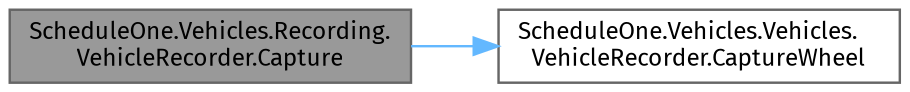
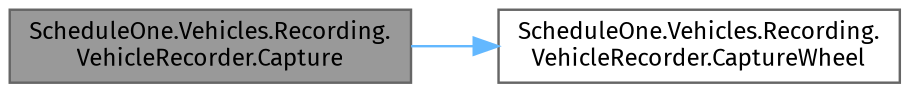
  digraph {
    rankdir=LR
    fontname="Fira Sans"
    node [fontname="Fira Sans" fontsize=10 shape=box style=filled]
    n1 [color=gray40 fillcolor=grey60 fontcolor=black height=0.2 label="ScheduleOne.Vehicles.Recording.\lVehicleRecorder.Capture" width=0.4]
-   n2 [color=grey40 fillcolor=white height=0.2 label="ScheduleOne.Vehicles.Vehicles.\lVehicleRecorder.CaptureWheel" width=0.4]
+   n2 [color=grey40 fillcolor=white height=0.2 label="ScheduleOne.Vehicles.Recording.\lVehicleRecorder.CaptureWheel" width=0.4]
    n1 -> n2 [color=steelblue1 fontname="Fira Sans" fontsize=10 labelfontname=Helvetica labelfontsize=10 style=solid]
  }
